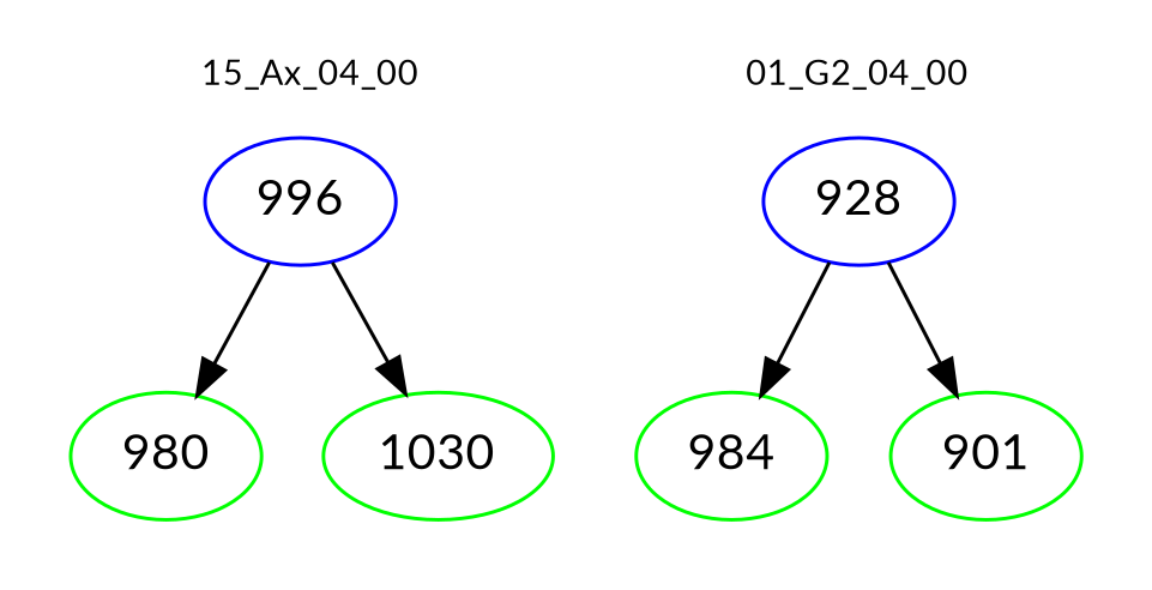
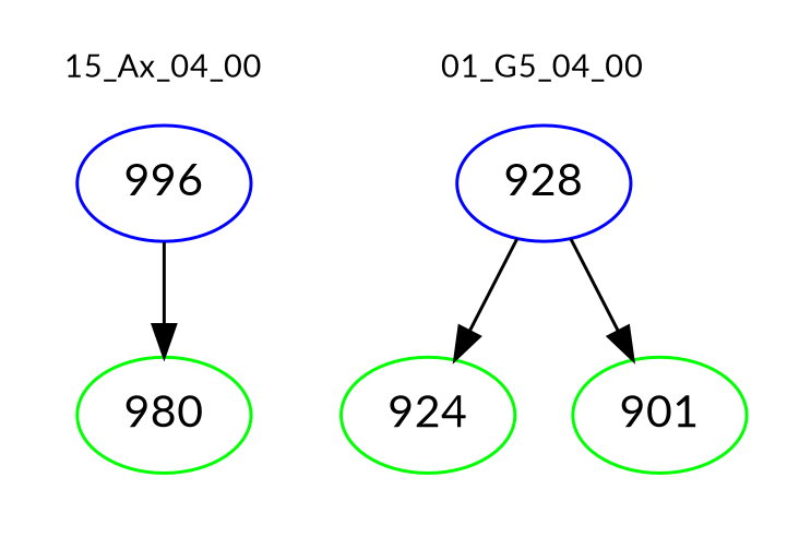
  digraph {
    fontname=Lato
    node [color=green fontname=Lato]
    edge [color=black fontname=Lato]
    n1 [color=blue label=996]
    n2 [label=980]
-   n3 [label=1030]
    n4 [color=blue label=928]
-   n5 [label=984]
+   n5 [label=924]
    n6 [label=901]
    subgraph cluster_1 {
      color=white
      fontsize=10
      label="15_Ax_04_00"
      n1
      n2
-     n3
    }
    subgraph cluster_2 {
      color=white
      fontsize=10
-     label="01_G2_04_00"
+     label="01_G5_04_00"
      n4
      n5
      n6
    }
    n1 -> n2
-   n1 -> n3
    n4 -> n5
    n4 -> n6
  }
